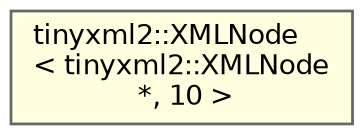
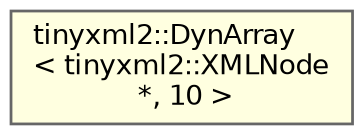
  digraph {
    rankdir=LR
-   n1 [color=grey40 fillcolor=lightyellow fontname=Helvetica fontsize=10 height=0.2 label="tinyxml2::XMLNode\l\< tinyxml2::XMLNode\l *, 10 \>" shape=box style=filled width=0.4]
+   n1 [color=grey40 fillcolor=lightyellow fontname=Helvetica fontsize=10 height=0.2 label="tinyxml2::DynArray\l\< tinyxml2::XMLNode\l *, 10 \>" shape=box style=filled width=0.4]
  }
